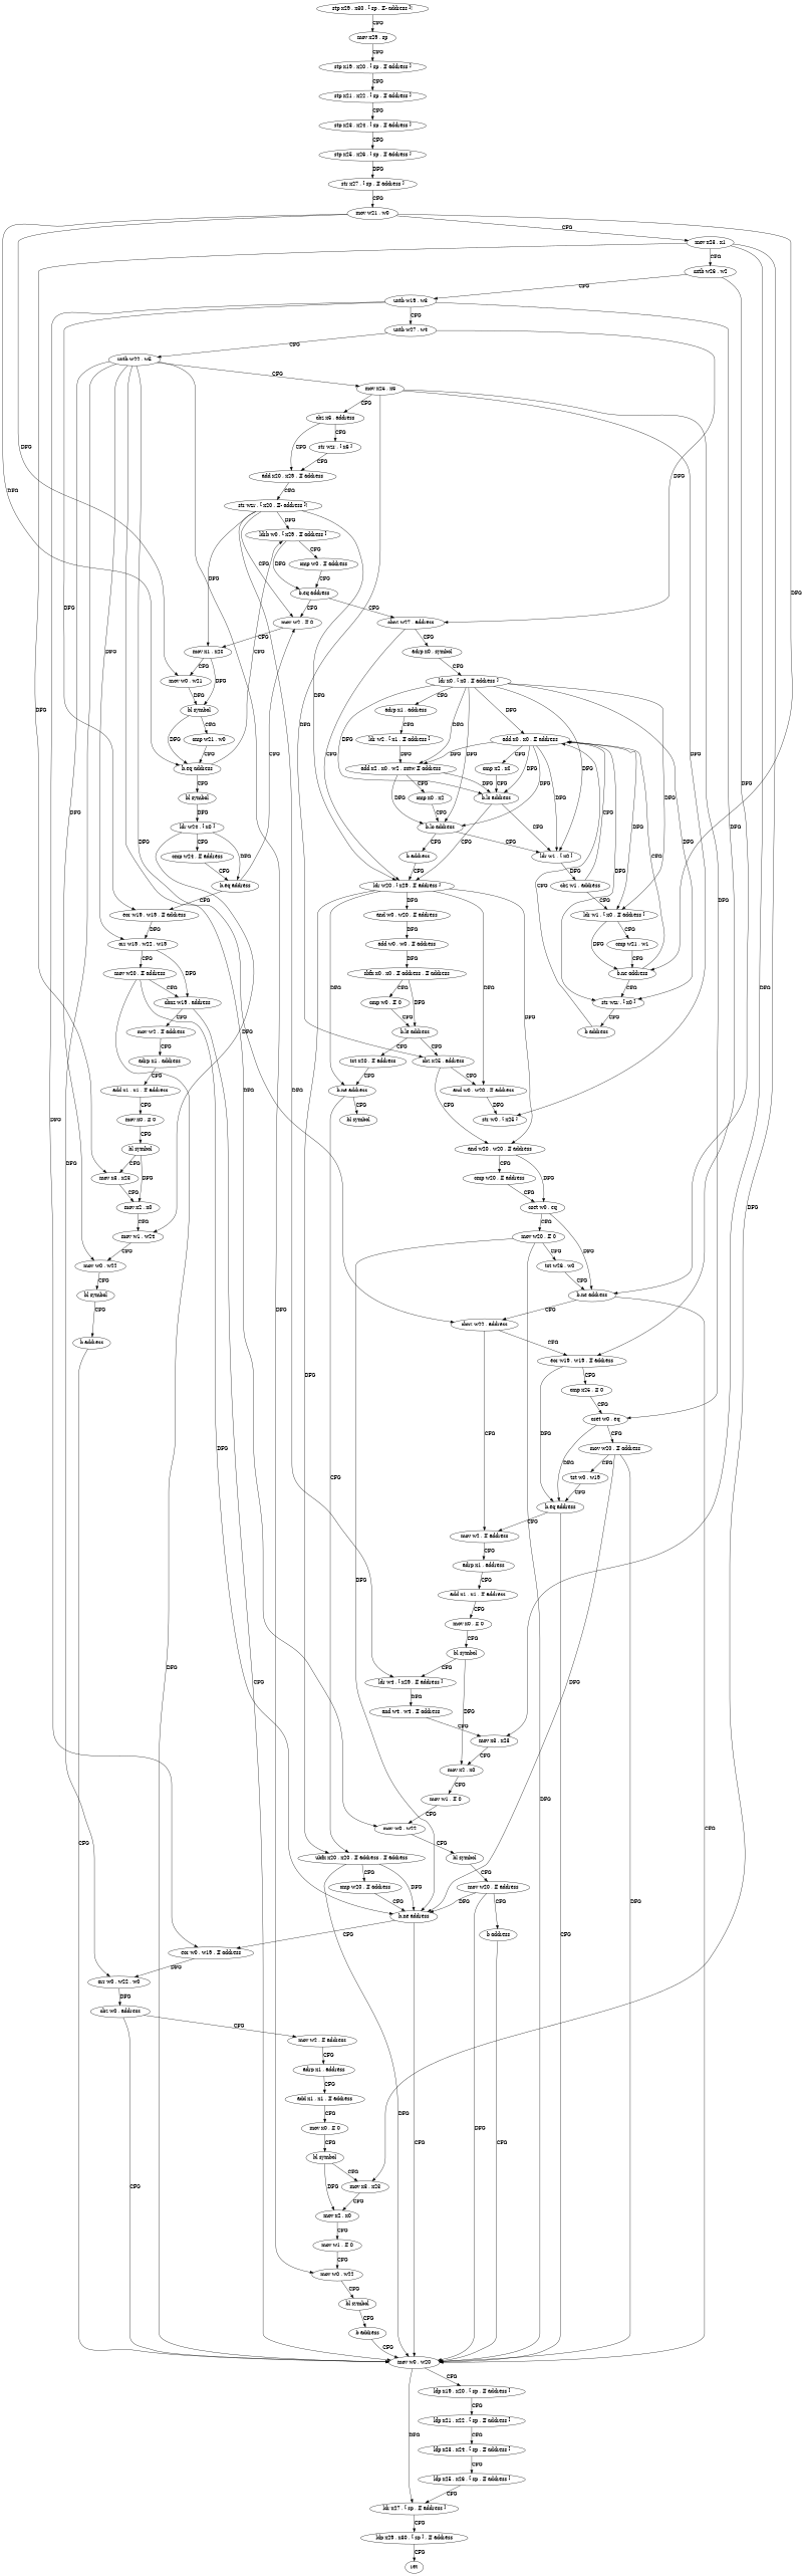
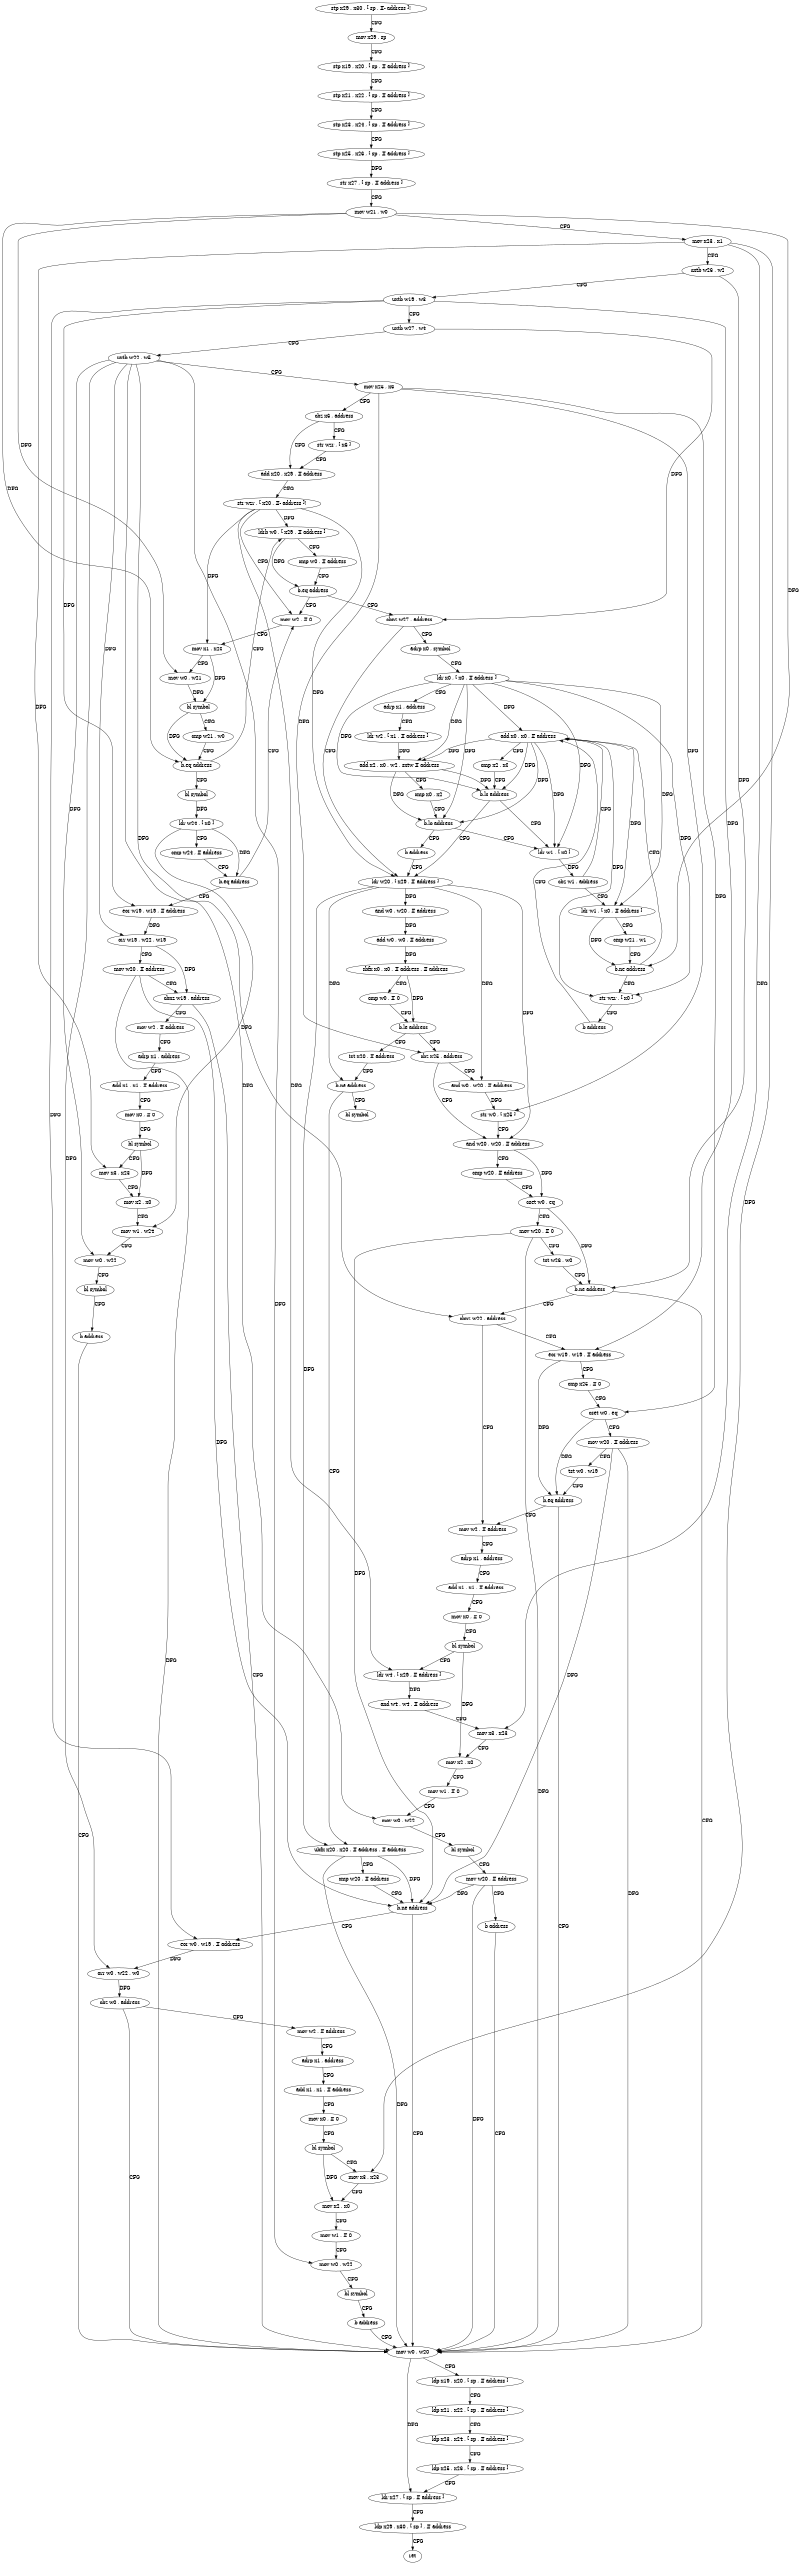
  digraph {
    n1 [label="stp x29 , x30 , [ sp , #- address ]!"]
    n2 [label="mov x29 , sp"]
    n3 [label="stp x19 , x20 , [ sp , # address ]"]
    n4 [label="stp x21 , x22 , [ sp , # address ]"]
    n5 [label="stp x23 , x24 , [ sp , # address ]"]
    n6 [label="stp x25 , x26 , [ sp , # address ]"]
    n7 [label="str x27 , [ sp , # address ]"]
    n8 [label="mov w21 , w0"]
    n9 [label="mov x23 , x1"]
    n10 [label="mov w0 , w21"]
    n11 [label="b.eq address"]
    n12 [label="b.ne address"]
    n13 [label="uxtb w26 , w2"]
    n14 [label="mov x3 , x23"]
    n15 [label="mov x3 , x23"]
    n16 [label="mov x3 , x23"]
    n17 [label="bl symbol"]
    n18 [label="ldrb w0 , [ x29 , # address ]"]
    n19 [label="bl symbol"]
    n20 [label="add x0 , x0 , # address"]
    n21 [label="str wzr , [ x0 ]"]
    n22 [label="uxtb w19 , w3"]
    n23 [label="b.ne address"]
    n24 [label="mov x2 , x0"]
    n25 [label="mov x2 , x0"]
    n26 [label="mov x2 , x0"]
    n27 [label="uxtb w27 , w4"]
    n28 [label="eor w19 , w19 , # address"]
    n29 [label="eor w0 , w19 , # address"]
    n30 [label="eor w19 , w19 , # address"]
    n31 [label="cbnz w22 , address"]
    n32 [label="mov w0 , w20"]
    n33 [label="uxtb w22 , w5"]
    n34 [label="cbnz w27 , address"]
    n35 [label="orr w19 , w22 , w19"]
    n36 [label="orr w0 , w22 , w0"]
    n37 [label="cmp x25 , # 0"]
    n38 [label="b.eq address"]
    n39 [label="mov x25 , x6"]
    n40 [label="mov w0 , w22"]
    n41 [label="mov w0 , w22"]
    n42 [label="mov w0 , w22"]
    n43 [label="ldr w20 , [ x29 , # address ]"]
    n44 [label="adrp x0 , symbol"]
    n45 [label="cbz x6 , address"]
    n46 [label="cbz x25 , address"]
    n47 [label="str w0 , [ x25 ]"]
    n48 [label="cset w0 , eq"]
    n49 [label="mov w20 , # address"]
    n50 [label="cbnz w19 , address"]
    n51 [label="bl symbol"]
    n52 [label="mov w2 , # address"]
    n53 [label="cbz w0 , address"]
    n54 [label="bl symbol"]
    n55 [label="bl symbol"]
    n56 [label="add x20 , x29 , # address"]
    n57 [label="str wzr , [ x6 ]"]
    n58 [label="and w20 , w20 , # address"]
    n59 [label="and w0 , w20 , # address"]
    n60 [label="mov w20 , # address"]
    n61 [label="str wzr , [ x20 , #- address ]!"]
    n62 [label="mov w2 , # 0"]
    n63 [label="mov x1 , x20"]
    n64 [label="ldr w4 , [ x29 , # address ]"]
    n65 [label="cmp w0 , # address"]
    n66 [label="b.eq address"]
    n67 [label="and w0 , w20 , # address"]
    n68 [label="b.ne address"]
    n69 [label="ubfx x20 , x20 , # address , # address"]
    n70 [label="and w4 , w4 , # address"]
    n71 [label="ldr x0 , [ x0 , # address ]"]
    n72 [label="ldr w24 , [ x0 ]"]
    n73 [label="cmp w24 , # address"]
    n74 [label="b.eq address"]
    n75 [label="mov w1 , w24"]
    n76 [label="cmp w21 , w0"]
    n77 [label="adrp x1 , address"]
    n78 [label="add x2 , x0 , w2 , sxtw # address"]
    n79 [label="b.lo address"]
    n80 [label="ldr w1 , [ x0 ]"]
    n81 [label="ldr w1 , [ x0 , # address ]"]
    n82 [label="b.ls address"]
    n83 [label="add w0 , w0 , # address"]
    n84 [label="bl symbol"]
    n85 [label="b.ne address"]
    n86 [label="cmp w20 , # address"]
    n87 [label="cmp w20 , # address"]
    n88 [label="cset w0 , eq"]
    n89 [label="mov w2 , # address"]
    n90 [label="ldp x19 , x20 , [ sp , # address ]"]
    n91 [label="ldr x27 , [ sp , # address ]"]
    n92 [label="adrp x1 , address"]
    n93 [label="add x1 , x1 , # address"]
    n94 [label="ldp x21 , x22 , [ sp , # address ]"]
    n95 [label=ret]
    n96 [label="ldr w2 , [ x1 , # address ]"]
    n97 [label="cmp x0 , x2"]
    n98 [label="b address"]
    n99 [label="cbz w1 , address"]
    n100 [label="cmp x2 , x0"]
    n101 [label="cmp w21 , w1"]
    n102 [label="b address"]
    n103 [label="sbfx x0 , x0 , # address , # address"]
    n104 [label="cmp w0 , # 0"]
    n105 [label="b.le address"]
    n106 [label="tst x20 , # address"]
    n107 [label="mov x0 , # 0"]
    n108 [label="bl symbol"]
    n109 [label="b address"]
    n110 [label="ldp x23 , x24 , [ sp , # address ]"]
    n111 [label="ldp x25 , x26 , [ sp , # address ]"]
    n112 [label="ldp x29 , x30 , [ sp ] , # address"]
    n113 [label="mov w20 , # 0"]
    n114 [label="tst w26 , w0"]
    n115 [label="adrp x1 , address"]
    n116 [label="mov w2 , # address"]
    n117 [label="adrp x1 , address"]
    n118 [label="add x1 , x1 , # address"]
    n119 [label="add x1 , x1 , # address"]
    n120 [label="mov x0 , # 0"]
    n121 [label="bl symbol"]
    n122 [label="mov w1 , # 0"]
    n123 [label="b address"]
    n124 [label="mov x0 , # 0"]
    n125 [label="bl symbol"]
    n126 [label="mov w1 , # 0"]
    n127 [label="mov w20 , # address"]
    n128 [label="b address"]
    n129 [label="tst w0 , w19"]
    n1 -> n2 [label=CFG]
    n2 -> n3 [label=CFG]
    n3 -> n4 [label=CFG]
    n4 -> n5 [label=CFG]
    n5 -> n6 [label=CFG]
    n6 -> n7 [label=DFG]
    n7 -> n8 [label=CFG]
    n8 -> n9 [label=CFG]
    n8 -> n10 [label=DFG]
    n8 -> n11 [label=DFG]
    n8 -> n12 [label=DFG]
    n9 -> n13 [label=CFG]
    n9 -> n14 [label=DFG]
    n9 -> n15 [label=DFG]
    n9 -> n16 [label=DFG]
    n10 -> n17 [label=DFG]
    n11 -> n18 [label=CFG]
    n11 -> n19 [label=CFG]
    n12 -> n20 [label=CFG]
    n12 -> n21 [label=CFG]
    n13 -> n22 [label=CFG]
    n13 -> n23 [label=DFG]
    n14 -> n24 [label=CFG]
    n15 -> n25 [label=CFG]
    n16 -> n26 [label=CFG]
    n17 -> n11 [label=DFG]
    n17 -> n76 [label=CFG]
    n18 -> n65 [label=CFG]
    n18 -> n66 [label=DFG]
    n19 -> n72 [label=DFG]
    n20 -> n21 [label=DFG]
    n20 -> n78 [label=DFG]
    n20 -> n79 [label=DFG]
    n20 -> n80 [label=DFG]
    n20 -> n81 [label=DFG]
    n20 -> n82 [label=DFG]
    n20 -> n100 [label=CFG]
    n21 -> n102 [label=CFG]
    n22 -> n27 [label=CFG]
    n22 -> n28 [label=DFG]
    n22 -> n29 [label=DFG]
    n22 -> n30 [label=DFG]
    n23 -> n31 [label=CFG]
    n23 -> n32 [label=CFG]
    n24 -> n75 [label=CFG]
    n25 -> n122 [label=CFG]
    n26 -> n126 [label=CFG]
    n27 -> n33 [label=CFG]
    n27 -> n34 [label=DFG]
    n28 -> n35 [label=DFG]
    n29 -> n36 [label=DFG]
    n30 -> n37 [label=CFG]
    n30 -> n38 [label=DFG]
    n31 -> n30 [label=CFG]
    n31 -> n52 [label=CFG]
    n32 -> n90 [label=CFG]
    n32 -> n91 [label=DFG]
    n33 -> n31 [label=DFG]
    n33 -> n35 [label=DFG]
    n33 -> n36 [label=DFG]
    n33 -> n39 [label=CFG]
    n33 -> n40 [label=DFG]
    n33 -> n41 [label=DFG]
    n33 -> n42 [label=DFG]
    n34 -> n43 [label=CFG]
    n34 -> n44 [label=CFG]
    n35 -> n49 [label=CFG]
    n35 -> n50 [label=DFG]
    n36 -> n53 [label=DFG]
    n37 -> n48 [label=CFG]
    n38 -> n32 [label=CFG]
    n38 -> n52 [label=CFG]
    n39 -> n45 [label=CFG]
    n39 -> n46 [label=DFG]
    n39 -> n47 [label=DFG]
    n39 -> n48 [label=DFG]
    n40 -> n51 [label=CFG]
    n41 -> n54 [label=CFG]
    n42 -> n55 [label=CFG]
    n43 -> n58 [label=DFG]
    n43 -> n59 [label=DFG]
    n43 -> n67 [label=DFG]
    n43 -> n68 [label=DFG]
    n43 -> n69 [label=DFG]
    n44 -> n71 [label=CFG]
    n45 -> n56 [label=CFG]
    n45 -> n57 [label=CFG]
    n46 -> n58 [label=CFG]
    n46 -> n59 [label=CFG]
+   n47 -> n58 [label=CFG]
    n48 -> n38 [label=DFG]
    n48 -> n60 [label=CFG]
    n49 -> n32 [label=DFG]
    n49 -> n50 [label=CFG]
    n49 -> n85 [label=DFG]
    n50 -> n32 [label=CFG]
    n50 -> n89 [label=CFG]
    n51 -> n109 [label=CFG]
    n52 -> n115 [label=CFG]
    n53 -> n32 [label=CFG]
    n53 -> n116 [label=CFG]
    n54 -> n123 [label=CFG]
    n55 -> n127 [label=CFG]
    n56 -> n61 [label=CFG]
    n57 -> n56 [label=CFG]
    n58 -> n87 [label=CFG]
    n58 -> n88 [label=DFG]
    n59 -> n47 [label=DFG]
    n60 -> n32 [label=DFG]
    n60 -> n85 [label=DFG]
    n60 -> n129 [label=CFG]
    n61 -> n18 [label=DFG]
    n61 -> n43 [label=DFG]
    n61 -> n62 [label=CFG]
    n61 -> n63 [label=DFG]
    n61 -> n64 [label=DFG]
    n62 -> n63 [label=CFG]
    n63 -> n10 [label=CFG]
    n63 -> n17 [label=DFG]
    n64 -> n70 [label=DFG]
    n65 -> n66 [label=CFG]
    n66 -> n34 [label=CFG]
    n66 -> n62 [label=CFG]
    n67 -> n83 [label=DFG]
    n68 -> n69 [label=CFG]
    n68 -> n84 [label=CFG]
    n69 -> n32 [label=DFG]
    n69 -> n85 [label=DFG]
    n69 -> n86 [label=CFG]
    n70 -> n16 [label=CFG]
    n71 -> n20 [label=DFG]
    n71 -> n21 [label=DFG]
    n71 -> n77 [label=CFG]
    n71 -> n78 [label=DFG]
    n71 -> n79 [label=DFG]
    n71 -> n80 [label=DFG]
    n71 -> n81 [label=DFG]
    n71 -> n82 [label=DFG]
    n72 -> n73 [label=CFG]
    n72 -> n74 [label=DFG]
    n72 -> n75 [label=DFG]
    n73 -> n74 [label=CFG]
    n74 -> n28 [label=CFG]
    n74 -> n62 [label=CFG]
    n75 -> n40 [label=CFG]
    n76 -> n11 [label=CFG]
    n77 -> n96 [label=CFG]
    n78 -> n79 [label=DFG]
    n78 -> n82 [label=DFG]
    n78 -> n97 [label=CFG]
    n79 -> n80 [label=CFG]
    n79 -> n98 [label=CFG]
    n80 -> n99 [label=DFG]
    n81 -> n12 [label=DFG]
    n81 -> n101 [label=CFG]
    n82 -> n43 [label=CFG]
    n82 -> n80 [label=CFG]
    n83 -> n103 [label=DFG]
    n85 -> n29 [label=CFG]
    n85 -> n32 [label=CFG]
    n86 -> n85 [label=CFG]
    n87 -> n88 [label=CFG]
    n88 -> n23 [label=DFG]
    n88 -> n113 [label=CFG]
    n89 -> n92 [label=CFG]
    n90 -> n94 [label=CFG]
    n91 -> n112 [label=CFG]
    n92 -> n93 [label=CFG]
    n93 -> n107 [label=CFG]
    n94 -> n110 [label=CFG]
    n96 -> n78 [label=DFG]
    n97 -> n79 [label=CFG]
    n98 -> n43 [label=CFG]
    n99 -> n20 [label=CFG]
    n99 -> n81 [label=CFG]
    n100 -> n82 [label=CFG]
    n101 -> n12 [label=CFG]
    n102 -> n20 [label=CFG]
    n103 -> n104 [label=CFG]
    n103 -> n105 [label=DFG]
    n104 -> n105 [label=CFG]
    n105 -> n46 [label=CFG]
    n105 -> n106 [label=CFG]
    n106 -> n68 [label=CFG]
    n107 -> n108 [label=CFG]
    n108 -> n14 [label=CFG]
    n108 -> n24 [label=DFG]
    n109 -> n32 [label=CFG]
    n110 -> n111 [label=CFG]
    n111 -> n91 [label=CFG]
    n112 -> n95 [label=CFG]
    n113 -> n32 [label=DFG]
    n113 -> n85 [label=DFG]
    n113 -> n114 [label=CFG]
    n114 -> n23 [label=CFG]
    n115 -> n119 [label=CFG]
    n116 -> n117 [label=CFG]
    n117 -> n118 [label=CFG]
    n118 -> n120 [label=CFG]
    n119 -> n124 [label=CFG]
    n120 -> n121 [label=CFG]
    n121 -> n15 [label=CFG]
    n121 -> n25 [label=DFG]
    n122 -> n41 [label=CFG]
    n123 -> n32 [label=CFG]
    n124 -> n125 [label=CFG]
    n125 -> n26 [label=DFG]
    n125 -> n64 [label=CFG]
    n126 -> n42 [label=CFG]
    n127 -> n32 [label=DFG]
    n127 -> n85 [label=DFG]
    n127 -> n128 [label=CFG]
    n128 -> n32 [label=CFG]
    n129 -> n38 [label=CFG]
  }
